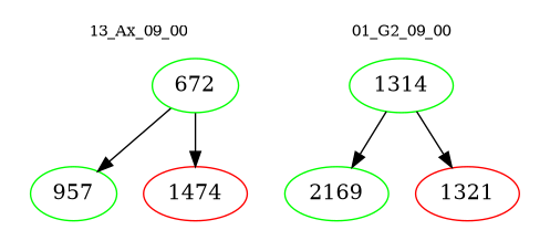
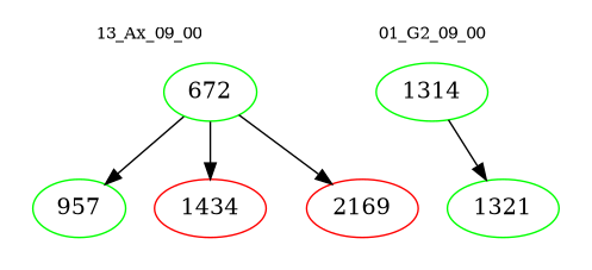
  digraph {
    node [color=green]
    edge [color=black]
    n1 [label=672]
    n2 [label=957]
-   n3 [color=red label=1474]
+   n3 [color=red label=1434]
    n4 [label=1314]
-   n5 [color=red label=1321]
-   n6 [label=2169]
+   n5 [label=1321]
+   n6 [color=red label=2169]
    subgraph cluster_1 {
      color=white
      fontsize=10
      label="13_Ax_09_00"
      n1
      n2
      n3
    }
    subgraph cluster_2 {
      color=white
      fontsize=10
      label="01_G2_09_00"
      n4
      n5
      n6
    }
    n1 -> n2
    n1 -> n3
    n4 -> n5
-   n4 -> n6
+   n1 -> n6
  }
